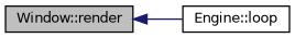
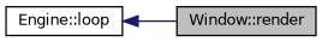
  digraph {
    rankdir=LR
    node [color=black fontname=Helvetica fontsize=10 shape=record style=filled]
    n1 [fillcolor=grey75 fontcolor=black height=0.2 label="Window::render" width=0.4]
    n2 [fillcolor=white height=0.2 label="Engine::loop" width=0.4]
-   n1 -> n2 [color=midnightblue dir=back fontname=Helvetica fontsize=10 labelfontname=Helvetica labelfontsize=10 style=solid]
+   n2 -> n1 [color=midnightblue dir=back fontname=Helvetica fontsize=10 labelfontname=Helvetica labelfontsize=10 style=solid]
  }
